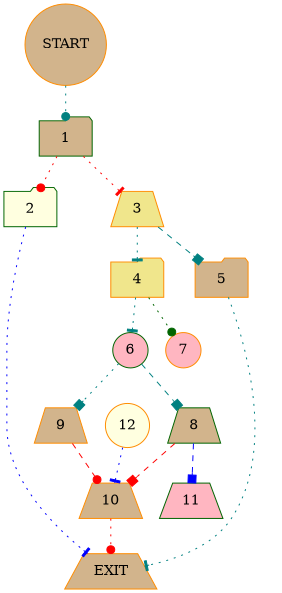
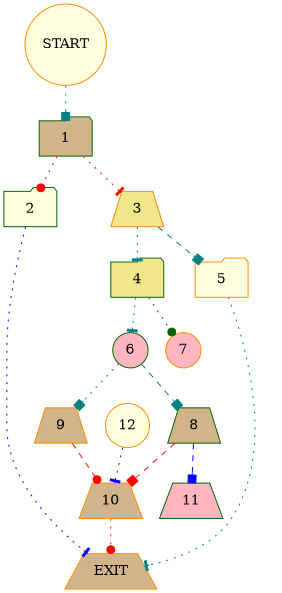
  digraph {
    node [color=darkorange fillcolor=tan shape=trapezium style=filled]
    edge [arrowhead=tee color=teal style=dotted]
-   n1 [label=START shape=circle]
+   n1 [fillcolor=lightyellow label=START shape=circle]
    1 [color=darkgreen shape=folder]
    2 [color=darkgreen fillcolor=lightyellow shape=folder]
    3 [fillcolor=khaki]
    n5 [label=EXIT]
-   4 [fillcolor=khaki shape=folder]
-   5 [shape=folder]
+   4 [color=darkgreen fillcolor=khaki shape=folder]
+   5 [fillcolor=lightyellow shape=folder]
    6 [color=darkgreen fillcolor=lightpink shape=circle]
    7 [fillcolor=lightpink shape=circle]
    8 [color=darkgreen]
    9
    10
    11 [color=darkgreen fillcolor=lightpink]
    12 [fillcolor=lightyellow shape=circle]
-   n1 -> 1 [arrowhead=dot]
+   n1 -> 1 [arrowhead=box]
    1 -> 2 [arrowhead=dot color=red]
    1 -> 3 [color=red]
    2 -> n5 [color=blue]
    3 -> 4
    3 -> 5 [arrowhead=box style=dashed]
    4 -> 6
    4 -> 7 [arrowhead=dot color=darkgreen]
    5 -> n5
    6 -> 8 [arrowhead=box style=dashed]
    6 -> 9 [arrowhead=box]
    8 -> 10 [arrowhead=box color=red style=dashed]
    8 -> 11 [arrowhead=box color=blue style=dashed]
    9 -> 10 [arrowhead=dot color=red style=dashed]
    10 -> n5 [arrowhead=dot color=red]
    12 -> 10 [color=blue]
  }
